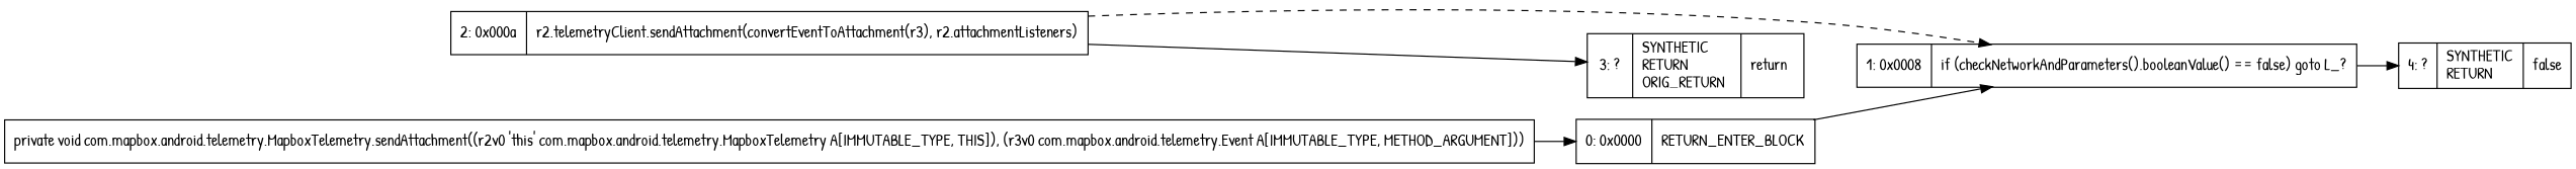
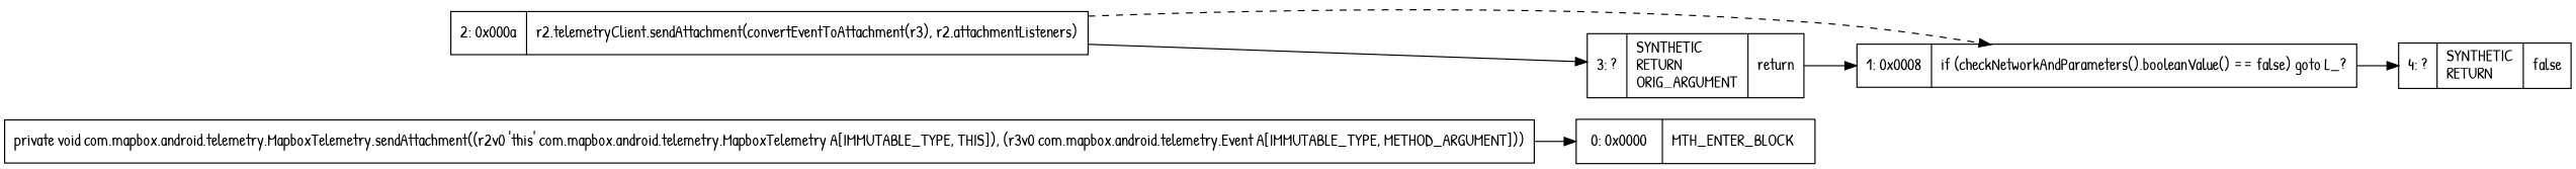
  digraph {
    fontname="Patrick Hand"
    rankdir=LR
    node [fontname="Patrick Hand" shape=record]
    edge [fontname="Patrick Hand"]
-   n1 [label="{0\:\ 0x0000|RETURN_ENTER_BLOCK\l}"]
+   n1 [label="{0\:\ 0x0000|MTH_ENTER_BLOCK\l}"]
    n2 [label="{1\:\ 0x0008|if (checkNetworkAndParameters().booleanValue() == false) goto L_?\l}"]
    n3 [label="{4\:\ ?|SYNTHETIC\lRETURN\l|false\l}"]
    n4 [label="{2\:\ 0x000a|r2.telemetryClient.sendAttachment(convertEventToAttachment(r3), r2.attachmentListeners)\l}"]
-   n5 [label="{3\:\ ?|SYNTHETIC\lRETURN\lORIG_RETURN\l|return\l}"]
+   n5 [label="{3\:\ ?|SYNTHETIC\lRETURN\lORIG_ARGUMENT\l|return\l}"]
    n6 [label="{private void com.mapbox.android.telemetry.MapboxTelemetry.sendAttachment((r2v0 'this' com.mapbox.android.telemetry.MapboxTelemetry A[IMMUTABLE_TYPE, THIS]), (r3v0 com.mapbox.android.telemetry.Event A[IMMUTABLE_TYPE, METHOD_ARGUMENT])) }"]
-   n1 -> n2
+   n5 -> n2
    n2 -> n3
    n4 -> n2 [style=dashed]
    n4 -> n5
    n6 -> n1
  }
